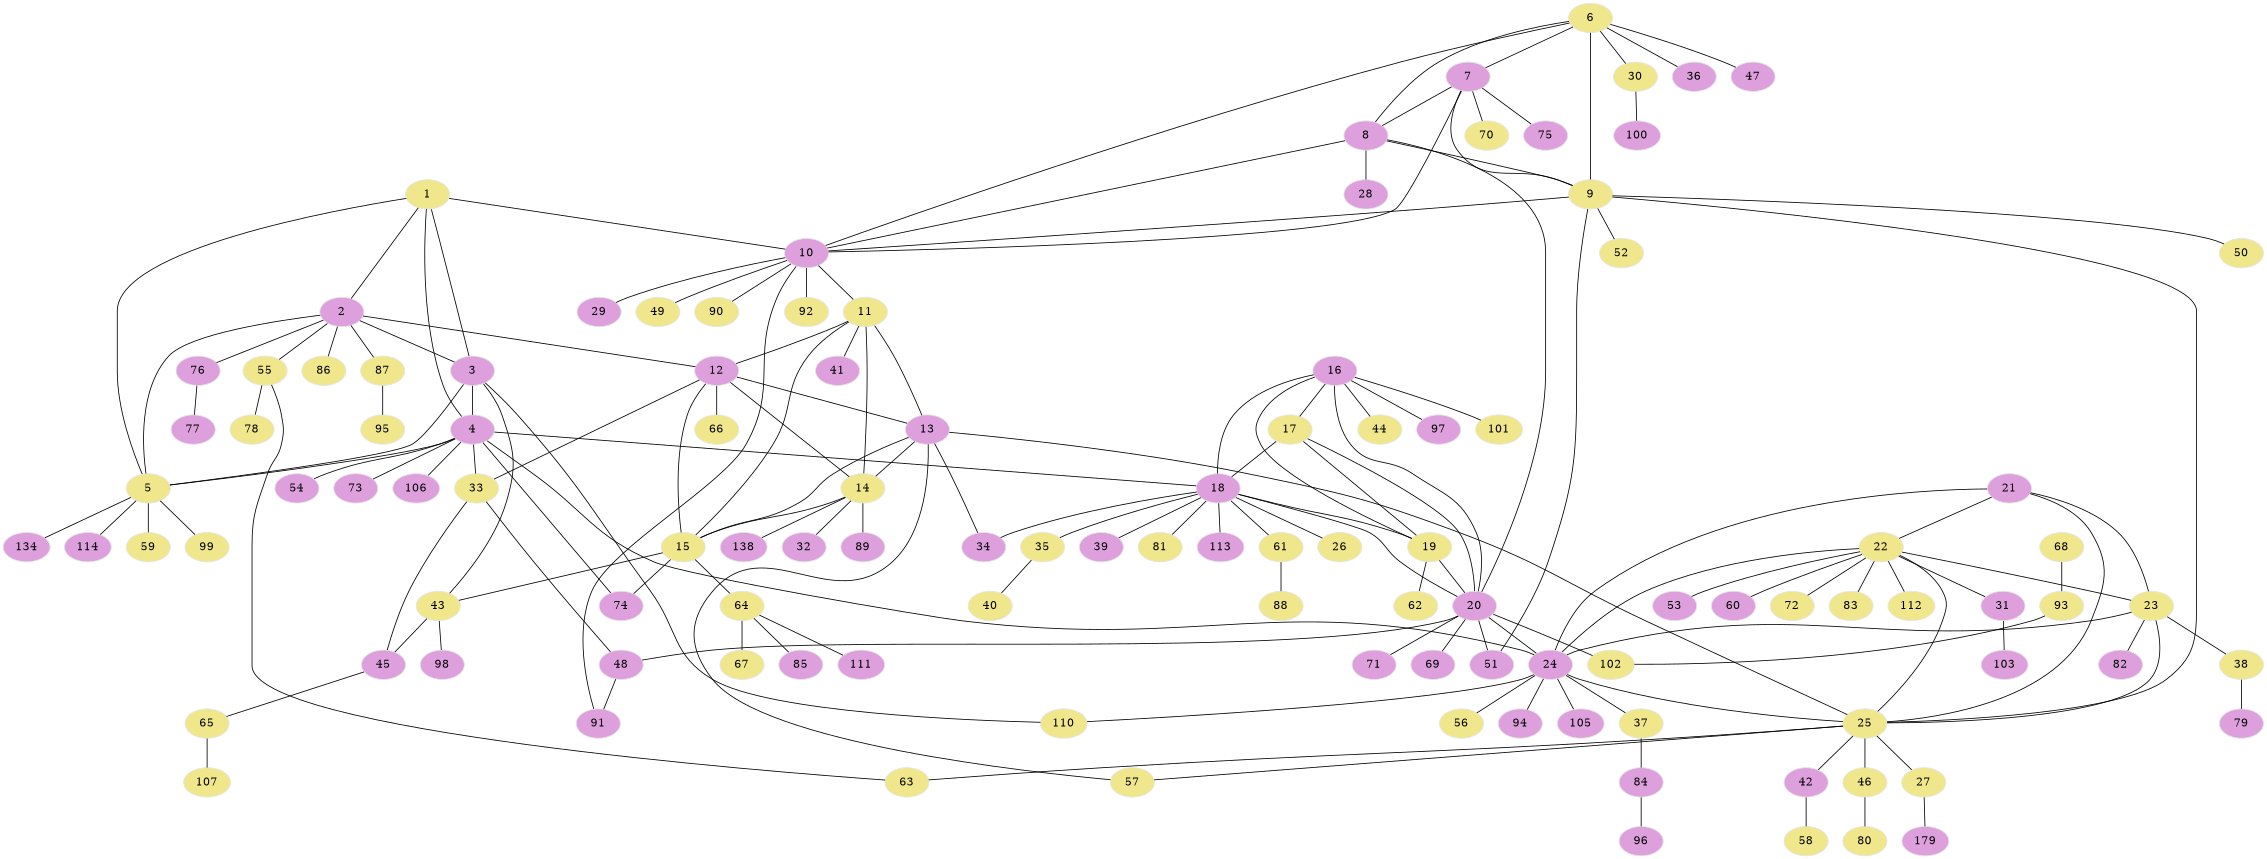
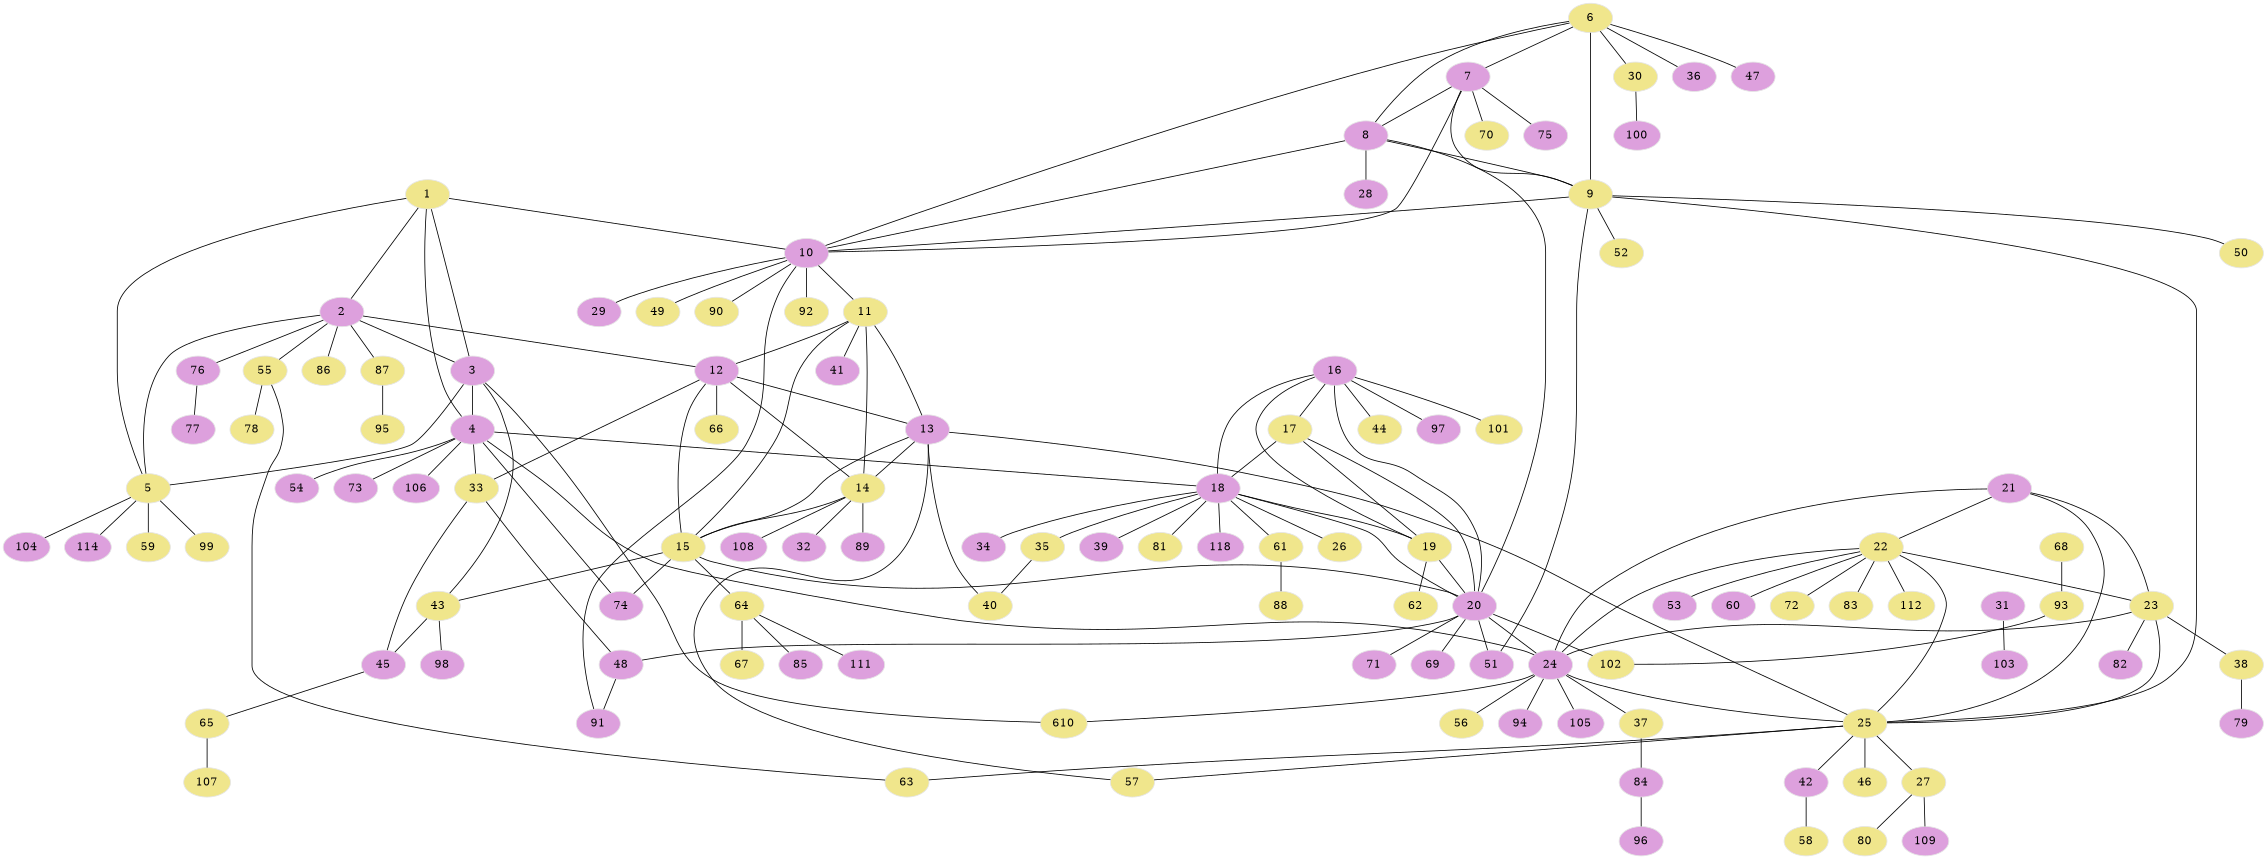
  graph {
    node [color=gray90 fillcolor=khaki style=filled]
    2 [fillcolor=plum]
    1
    3 [fillcolor=plum]
    4 [fillcolor=plum]
    5
    10 [fillcolor=plum]
    12 [fillcolor=plum]
    55
    76 [fillcolor=plum]
    86
    87
    43
-   110
+   110 [label=610]
    18 [fillcolor=plum]
    24 [fillcolor=plum]
    33
    54 [fillcolor=plum]
    73 [fillcolor=plum]
    74 [fillcolor=plum]
    106 [fillcolor=plum]
    59
    99
-   104 [fillcolor=plum label=134]
+   104 [fillcolor=plum]
    114 [fillcolor=plum]
    11
    29 [fillcolor=plum]
    49
    90
    91 [fillcolor=plum]
    92
    13 [fillcolor=plum]
    14
    15
    66
    63
    78
    77 [fillcolor=plum]
    95
    45 [fillcolor=plum]
    98 [fillcolor=plum]
    20 [fillcolor=plum]
    34 [fillcolor=plum]
    19
    26
    35
    39 [fillcolor=plum]
    61
    81
-   113 [fillcolor=plum]
+   113 [fillcolor=plum label=118]
    25
    105 [fillcolor=plum]
    37
    56
    94 [fillcolor=plum]
    48 [fillcolor=plum]
    6
    7 [fillcolor=plum]
    8 [fillcolor=plum]
    9
    30
    36 [fillcolor=plum]
    47 [fillcolor=plum]
    70
    75 [fillcolor=plum]
    28 [fillcolor=plum]
    50
    51 [fillcolor=plum]
    52
    100 [fillcolor=plum]
    69 [fillcolor=plum]
    71 [fillcolor=plum]
    102
    57
    27
    42 [fillcolor=plum]
    46
    41 [fillcolor=plum]
    32 [fillcolor=plum]
    89 [fillcolor=plum]
-   108 [fillcolor=plum label=138]
+   108 [fillcolor=plum]
    64
    67
    85 [fillcolor=plum]
    111 [fillcolor=plum]
    16 [fillcolor=plum]
    17
    44
    97 [fillcolor=plum]
    101
    62
    40
    88
    68
    93
    21 [fillcolor=plum]
    22
    23
    31 [fillcolor=plum]
    53 [fillcolor=plum]
    60 [fillcolor=plum]
    72
    83
    112
    38
    82 [fillcolor=plum]
    103 [fillcolor=plum]
    79 [fillcolor=plum]
    84 [fillcolor=plum]
    80
-   109 [fillcolor=plum label=179]
+   109 [fillcolor=plum]
    58
    65
    96 [fillcolor=plum]
    107
    2 -- 3
    2 -- 5
    2 -- 12
    2 -- 55
    2 -- 76
    2 -- 86
    2 -- 87
    1 -- 2
    1 -- 3
    1 -- 4
    1 -- 5
    1 -- 10
    3 -- 4
    3 -- 5
    3 -- 43
    3 -- 110
-   4 -- 5
    4 -- 18
    4 -- 24
    4 -- 33
    4 -- 54
    4 -- 73
    4 -- 74
    4 -- 106
    5 -- 59
    5 -- 99
    5 -- 104
    5 -- 114
    10 -- 11
    10 -- 29
    10 -- 49
    10 -- 90
    10 -- 91
    10 -- 92
    12 -- 33
    12 -- 13
    12 -- 14
    12 -- 15
    12 -- 66
    55 -- 63
    55 -- 78
    76 -- 77
    87 -- 95
    43 -- 45
    43 -- 98
    18 -- 20
    18 -- 34
    18 -- 19
    18 -- 26
    18 -- 35
    18 -- 39
    18 -- 61
    18 -- 81
    18 -- 113
    24 -- 110
    24 -- 25
    24 -- 105
    24 -- 37
    24 -- 56
    24 -- 94
    33 -- 45
    33 -- 48
    11 -- 12
    11 -- 13
    11 -- 14
    11 -- 15
    11 -- 41
    13 -- 14
    13 -- 15
-   13 -- 34
+   13 -- 40
    13 -- 25
    13 -- 57
    14 -- 15
    14 -- 32
    14 -- 89
    14 -- 108
    15 -- 43
    15 -- 74
+   15 -- 20
    15 -- 64
    45 -- 65
    20 -- 24
    20 -- 48
    20 -- 51
    20 -- 69
    20 -- 71
    20 -- 102
    19 -- 20
    19 -- 62
    35 -- 40
    61 -- 88
    25 -- 63
    25 -- 57
    25 -- 27
    25 -- 42
    25 -- 46
    37 -- 84
    48 -- 91
    6 -- 10
    6 -- 7
    6 -- 8
    6 -- 9
    6 -- 30
    6 -- 36
    6 -- 47
    7 -- 10
    7 -- 8
    7 -- 9
    7 -- 70
    7 -- 75
    8 -- 10
    8 -- 20
    8 -- 9
    8 -- 28
    9 -- 10
    9 -- 25
    9 -- 50
    9 -- 51
    9 -- 52
    30 -- 100
-   46 -- 80
+   27 -- 80
    27 -- 109
    42 -- 58
    64 -- 67
    64 -- 85
    64 -- 111
    16 -- 18
    16 -- 20
    16 -- 19
    16 -- 17
    16 -- 44
    16 -- 97
    16 -- 101
    17 -- 18
    17 -- 20
    17 -- 19
    68 -- 93
    93 -- 102
    21 -- 24
    21 -- 25
    21 -- 22
    21 -- 23
    22 -- 24
    22 -- 25
    22 -- 23
-   22 -- 31
    22 -- 53
    22 -- 60
    22 -- 72
    22 -- 83
    22 -- 112
    23 -- 24
    23 -- 25
    23 -- 38
    23 -- 82
    31 -- 103
    38 -- 79
    84 -- 96
    65 -- 107
  }
